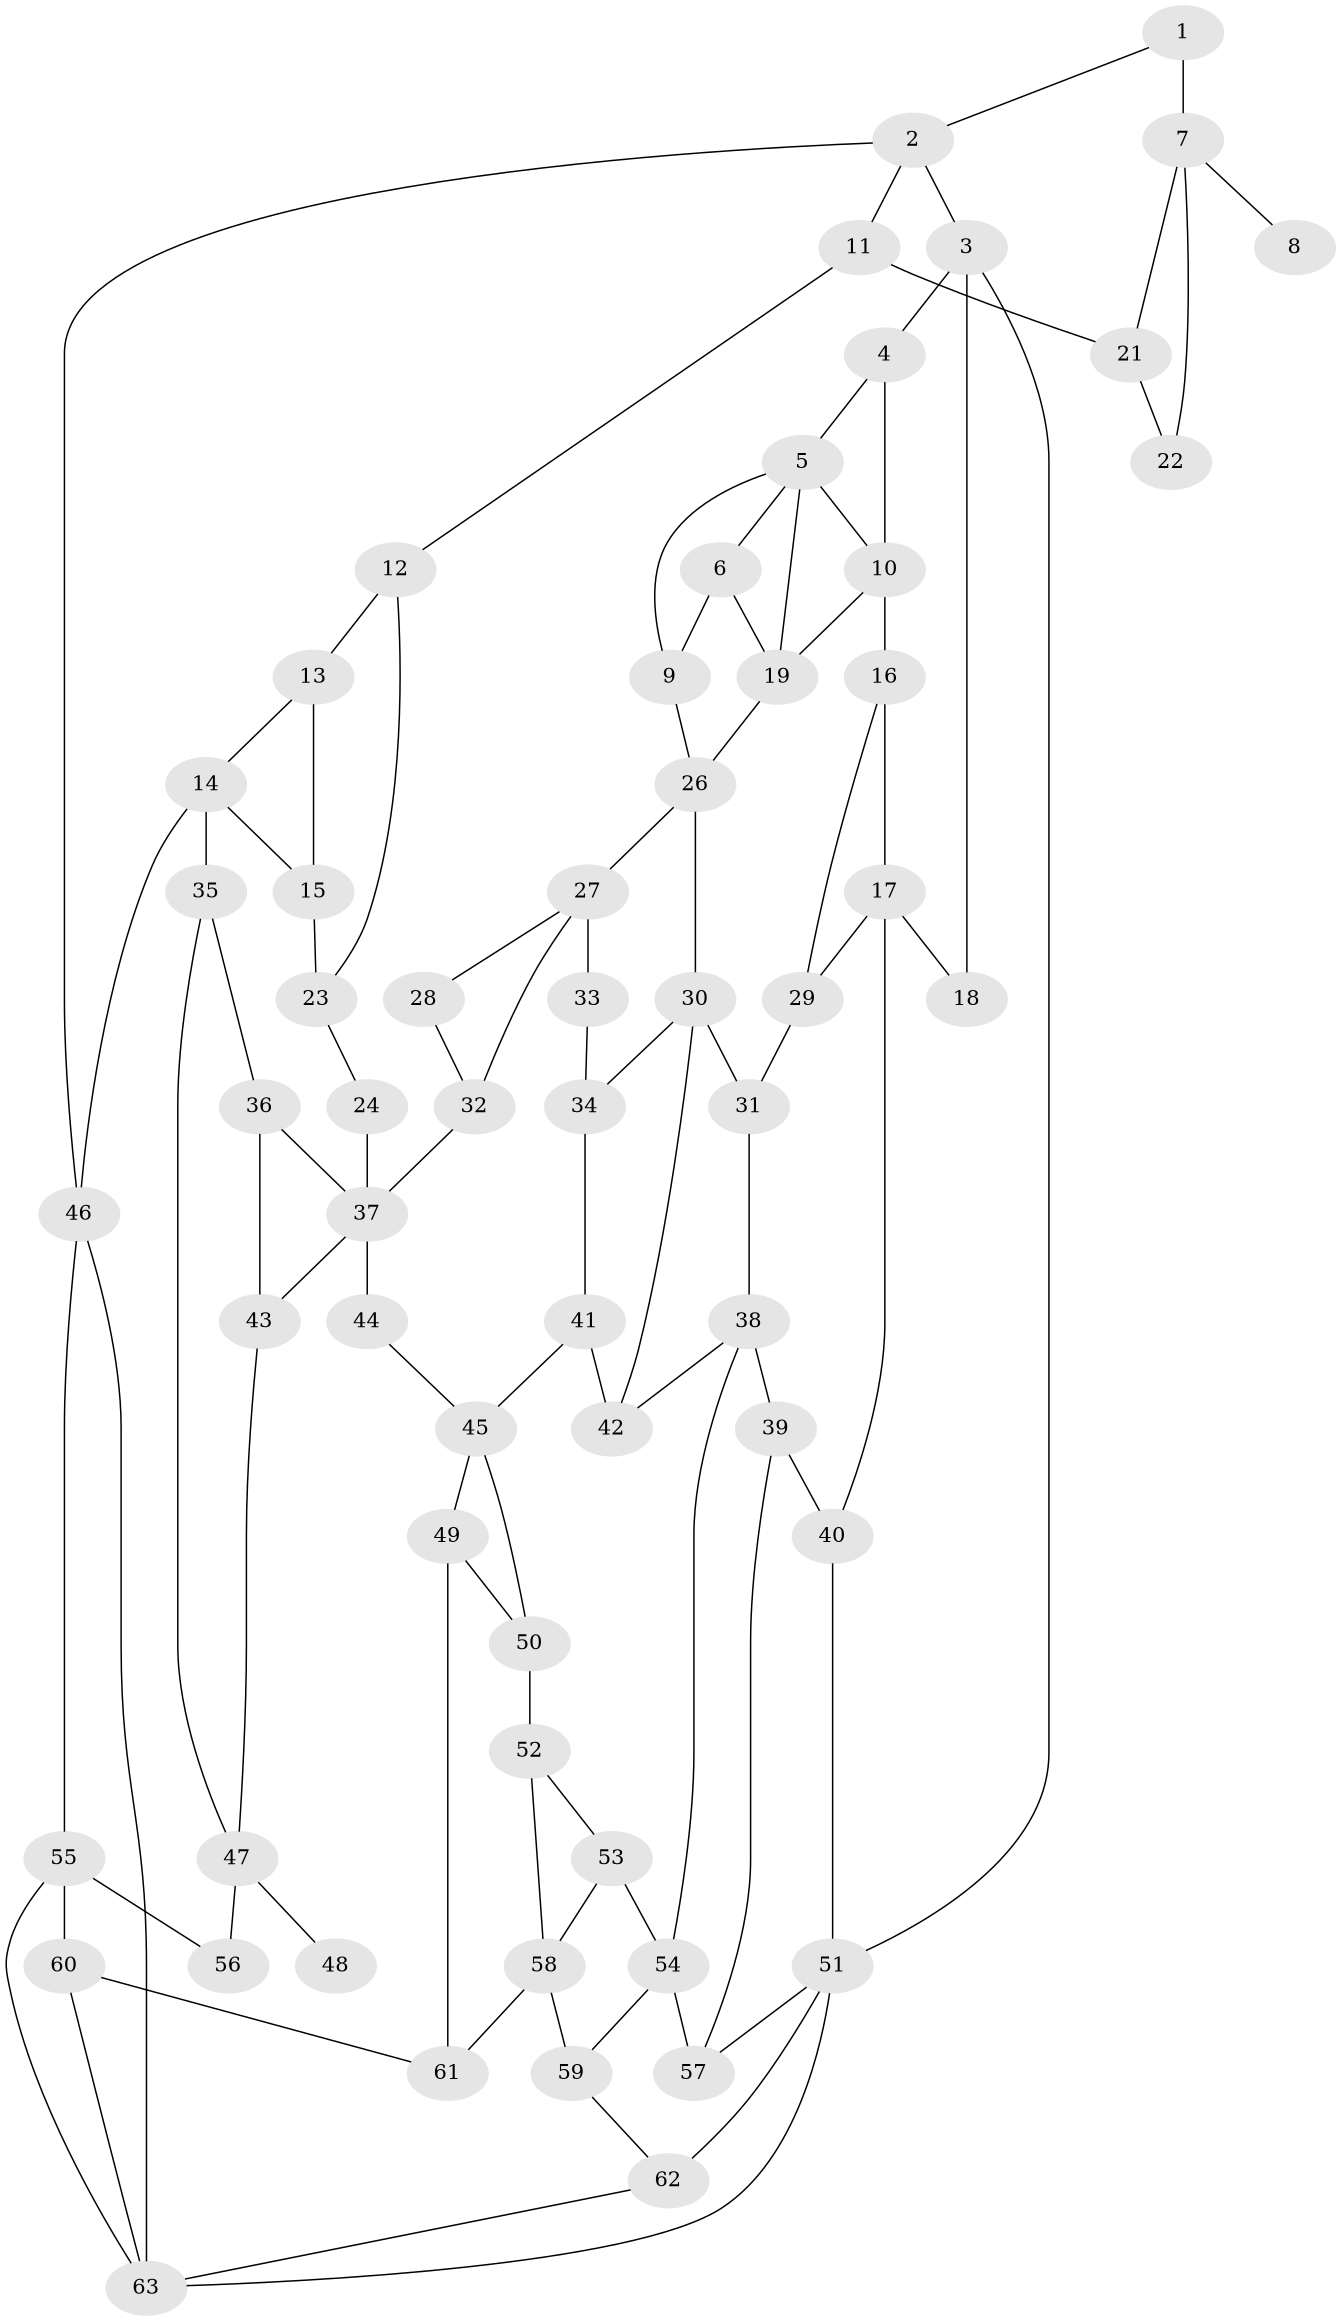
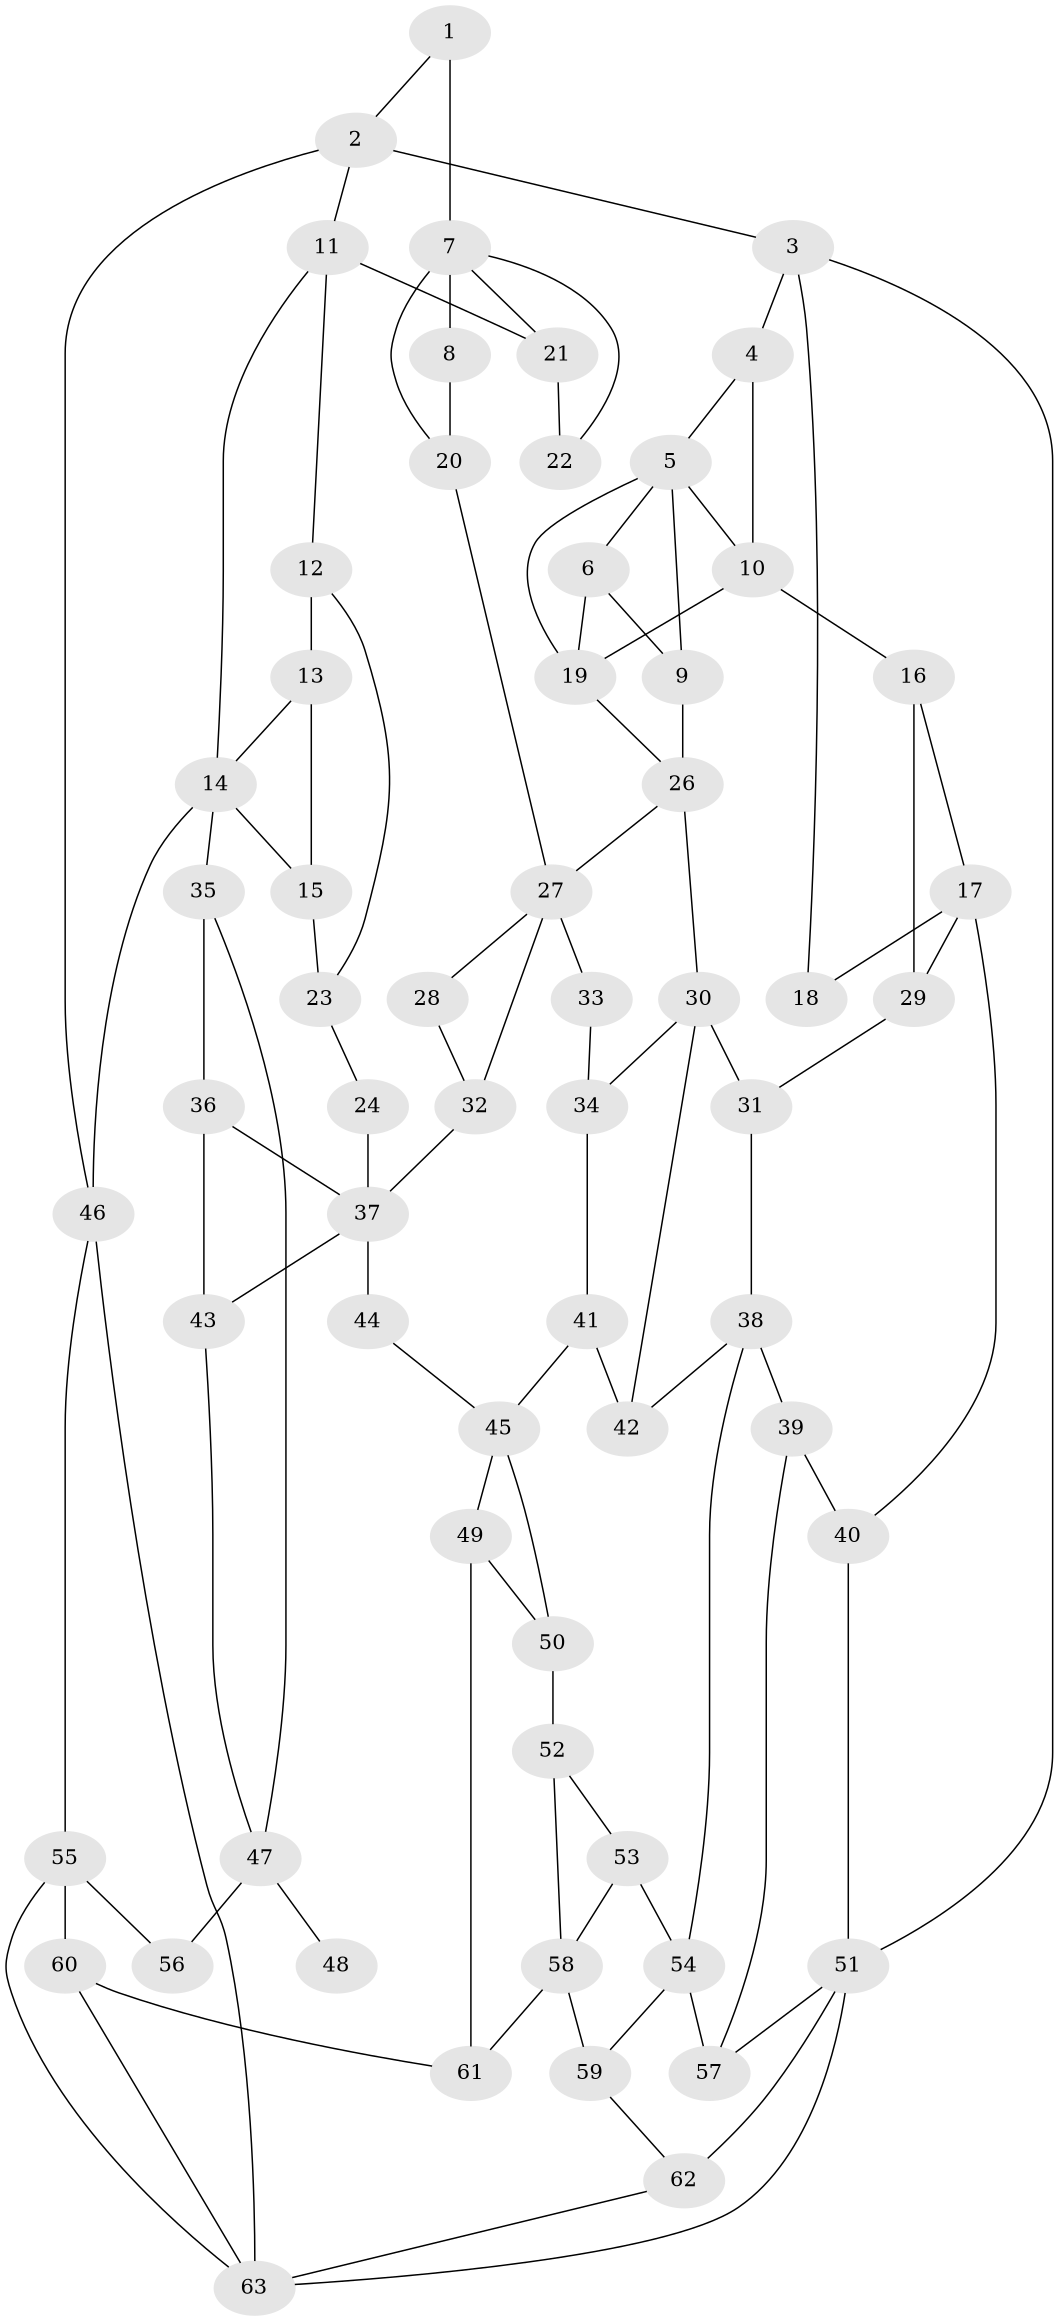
  graph {
    node [color=gray90 style=filled]
    edge [weight=1.0]
    1
    2
    7
    3
    11
    46
    8
+   20
    21
    22
    4
    18
    51
    12
    14
    55
    63
    5
    10
    57
    62
    6
    9
    19
    16
    26
    27
    30
    17
    29
    13
    23
    15
    35
    24
    36
    47
    40
    31
    28
    32
    33
    37
    43
    44
    34
    42
    38
    41
    39
    54
    45
    48
    56
    59
    50
    49
    52
    60
    61
    53
    58
    1 -- 2
    1 -- 7 [weight=2.0]
    2 -- 3
    2 -- 11
    2 -- 46
    7 -- 8
+   7 -- 20
    7 -- 21
    7 -- 22
    3 -- 4
    3 -- 18
    3 -- 51
    11 -- 21
    11 -- 12
+   11 -- 14
    46 -- 55
    46 -- 63
+   8 -- 20
+   20 -- 27
    21 -- 22
    4 -- 5
    4 -- 10
    51 -- 63
    51 -- 57
    51 -- 62 [weight=2.0]
    12 -- 13
    12 -- 23
    14 -- 46
    14 -- 15
    14 -- 35 [weight=2.0]
    55 -- 63
    55 -- 56 [weight=2.0]
    55 -- 60 [weight=2.0]
    5 -- 10 [weight=2.0]
    5 -- 6
    5 -- 9
    5 -- 19
    10 -- 19
    10 -- 16 [weight=2.0]
    62 -- 63
    6 -- 9
    6 -- 19
    9 -- 26
    19 -- 26
    16 -- 17
    16 -- 29
    26 -- 27
    26 -- 30 [weight=2.0]
    27 -- 28
    27 -- 32
    27 -- 33 [weight=2.0]
    30 -- 31 [weight=2.0]
    30 -- 34
    30 -- 42
    17 -- 18 [weight=2.0]
    17 -- 29
    17 -- 40 [weight=2.0]
    29 -- 31
    13 -- 14
    13 -- 15 [weight=2.0]
    23 -- 24
    15 -- 23
    35 -- 36
    35 -- 47
    24 -- 37
    36 -- 37
    36 -- 43
    47 -- 48 [weight=2.0]
    47 -- 56 [weight=2.0]
    40 -- 51
    31 -- 38
    28 -- 32
    32 -- 37
    33 -- 34
    37 -- 43
    37 -- 44 [weight=2.0]
    43 -- 47
    44 -- 45
    34 -- 41
    38 -- 42
    38 -- 39 [weight=2.0]
    38 -- 54 [weight=2.0]
    41 -- 42
    41 -- 45
    39 -- 57
    39 -- 40 [weight=2.0]
    54 -- 57
    54 -- 59
    45 -- 50
    45 -- 49
    59 -- 62
    50 -- 52
    49 -- 50
    49 -- 61
    52 -- 53
    52 -- 58
    60 -- 63
    60 -- 61 [weight=2.0]
    53 -- 54
    53 -- 58
    58 -- 59 [weight=2.0]
    58 -- 61 [weight=2.0]
  }
